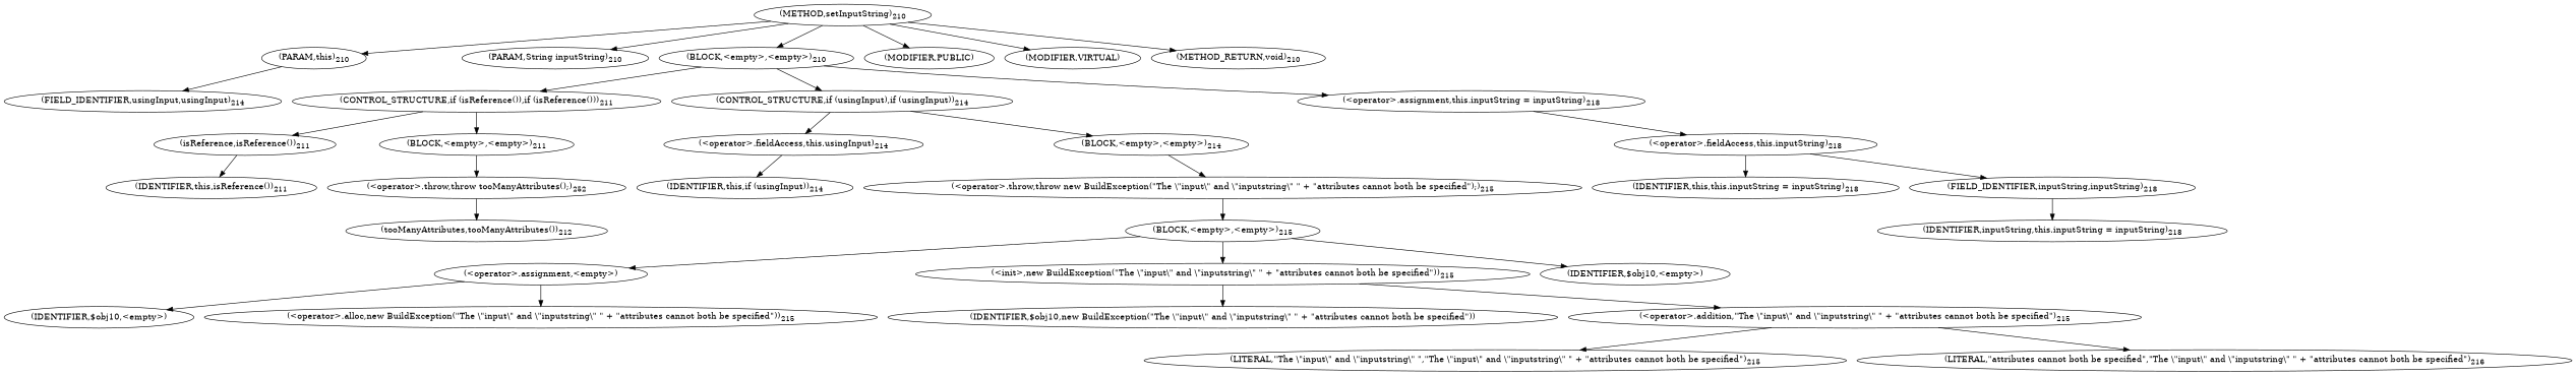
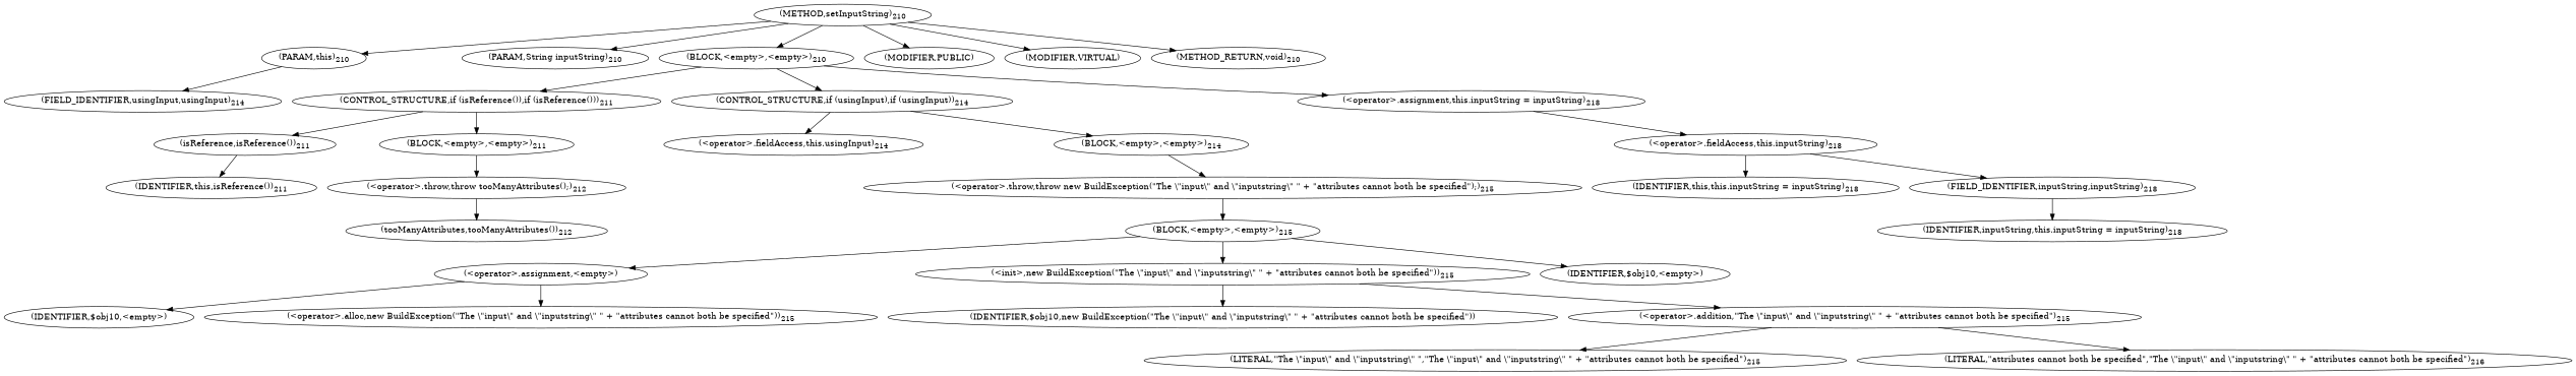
  digraph {
    n1 [label=<(METHOD,setInputString)<SUB>210</SUB>>]
    n2 [label=<(PARAM,this)<SUB>210</SUB>>]
    n3 [label=<(PARAM,String inputString)<SUB>210</SUB>>]
    n4 [label=<(BLOCK,&lt;empty&gt;,&lt;empty&gt;)<SUB>210</SUB>>]
    n5 [label=<(MODIFIER,PUBLIC)>]
    n6 [label=<(MODIFIER,VIRTUAL)>]
    n7 [label=<(METHOD_RETURN,void)<SUB>210</SUB>>]
    n8 [label=<(FIELD_IDENTIFIER,usingInput,usingInput)<SUB>214</SUB>>]
    n9 [label=<(CONTROL_STRUCTURE,if (isReference()),if (isReference()))<SUB>211</SUB>>]
    n10 [label=<(CONTROL_STRUCTURE,if (usingInput),if (usingInput))<SUB>214</SUB>>]
    n11 [label=<(&lt;operator&gt;.assignment,this.inputString = inputString)<SUB>218</SUB>>]
    n12 [label=<(isReference,isReference())<SUB>211</SUB>>]
    n13 [label=<(BLOCK,&lt;empty&gt;,&lt;empty&gt;)<SUB>211</SUB>>]
    n14 [label=<(&lt;operator&gt;.fieldAccess,this.usingInput)<SUB>214</SUB>>]
    n15 [label=<(BLOCK,&lt;empty&gt;,&lt;empty&gt;)<SUB>214</SUB>>]
    n16 [label=<(&lt;operator&gt;.fieldAccess,this.inputString)<SUB>218</SUB>>]
    n17 [label=<(IDENTIFIER,this,isReference())<SUB>211</SUB>>]
-   n18 [label=<(&lt;operator&gt;.throw,throw tooManyAttributes();)<SUB>252</SUB>>]
+   n18 [label=<(&lt;operator&gt;.throw,throw tooManyAttributes();)<SUB>212</SUB>>]
    n19 [label=<(tooManyAttributes,tooManyAttributes())<SUB>212</SUB>>]
-   n20 [label=<(IDENTIFIER,this,if (usingInput))<SUB>214</SUB>>]
    n21 [label=<(&lt;operator&gt;.throw,throw new BuildException(&quot;The \&quot;input\&quot; and \&quot;inputstring\&quot; &quot; + &quot;attributes cannot both be specified&quot;);)<SUB>215</SUB>>]
    n22 [label=<(BLOCK,&lt;empty&gt;,&lt;empty&gt;)<SUB>215</SUB>>]
    n23 [label=<(&lt;operator&gt;.assignment,&lt;empty&gt;)>]
    n24 [label=<(&lt;init&gt;,new BuildException(&quot;The \&quot;input\&quot; and \&quot;inputstring\&quot; &quot; + &quot;attributes cannot both be specified&quot;))<SUB>215</SUB>>]
    n25 [label=<(IDENTIFIER,$obj10,&lt;empty&gt;)>]
    n26 [label=<(IDENTIFIER,$obj10,&lt;empty&gt;)>]
    n27 [label=<(&lt;operator&gt;.alloc,new BuildException(&quot;The \&quot;input\&quot; and \&quot;inputstring\&quot; &quot; + &quot;attributes cannot both be specified&quot;))<SUB>215</SUB>>]
    n28 [label=<(IDENTIFIER,$obj10,new BuildException(&quot;The \&quot;input\&quot; and \&quot;inputstring\&quot; &quot; + &quot;attributes cannot both be specified&quot;))>]
    n29 [label=<(&lt;operator&gt;.addition,&quot;The \&quot;input\&quot; and \&quot;inputstring\&quot; &quot; + &quot;attributes cannot both be specified&quot;)<SUB>215</SUB>>]
    n30 [label=<(LITERAL,&quot;The \&quot;input\&quot; and \&quot;inputstring\&quot; &quot;,&quot;The \&quot;input\&quot; and \&quot;inputstring\&quot; &quot; + &quot;attributes cannot both be specified&quot;)<SUB>215</SUB>>]
    n31 [label=<(LITERAL,&quot;attributes cannot both be specified&quot;,&quot;The \&quot;input\&quot; and \&quot;inputstring\&quot; &quot; + &quot;attributes cannot both be specified&quot;)<SUB>216</SUB>>]
    n32 [label=<(IDENTIFIER,this,this.inputString = inputString)<SUB>218</SUB>>]
    n33 [label=<(FIELD_IDENTIFIER,inputString,inputString)<SUB>218</SUB>>]
    n34 [label=<(IDENTIFIER,inputString,this.inputString = inputString)<SUB>218</SUB>>]
    n1 -> n2
    n1 -> n3
    n1 -> n4
    n1 -> n5
    n1 -> n6
    n1 -> n7
    n2 -> n8
    n4 -> n9
    n4 -> n10
    n4 -> n11
    n9 -> n12
    n9 -> n13
    n10 -> n14
    n10 -> n15
    n11 -> n16
    n12 -> n17
    n13 -> n18
-   n14 -> n20
    n15 -> n21
    n16 -> n32
    n16 -> n33
    n18 -> n19
    n21 -> n22
    n22 -> n23
    n22 -> n24
    n22 -> n25
    n23 -> n26
    n23 -> n27
    n24 -> n28
    n24 -> n29
    n29 -> n30
    n29 -> n31
    n33 -> n34
  }
